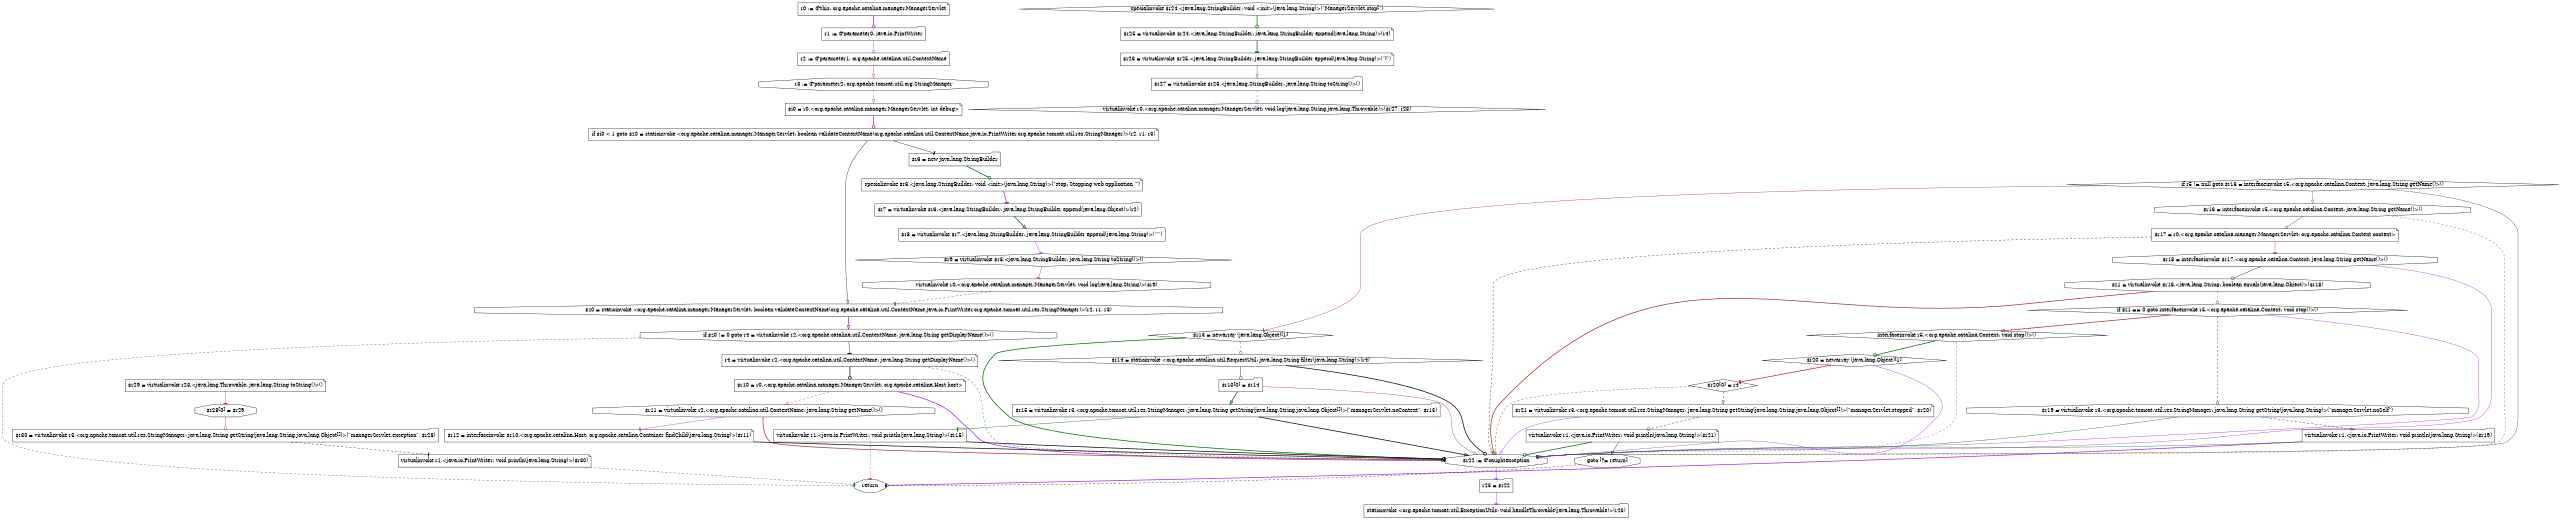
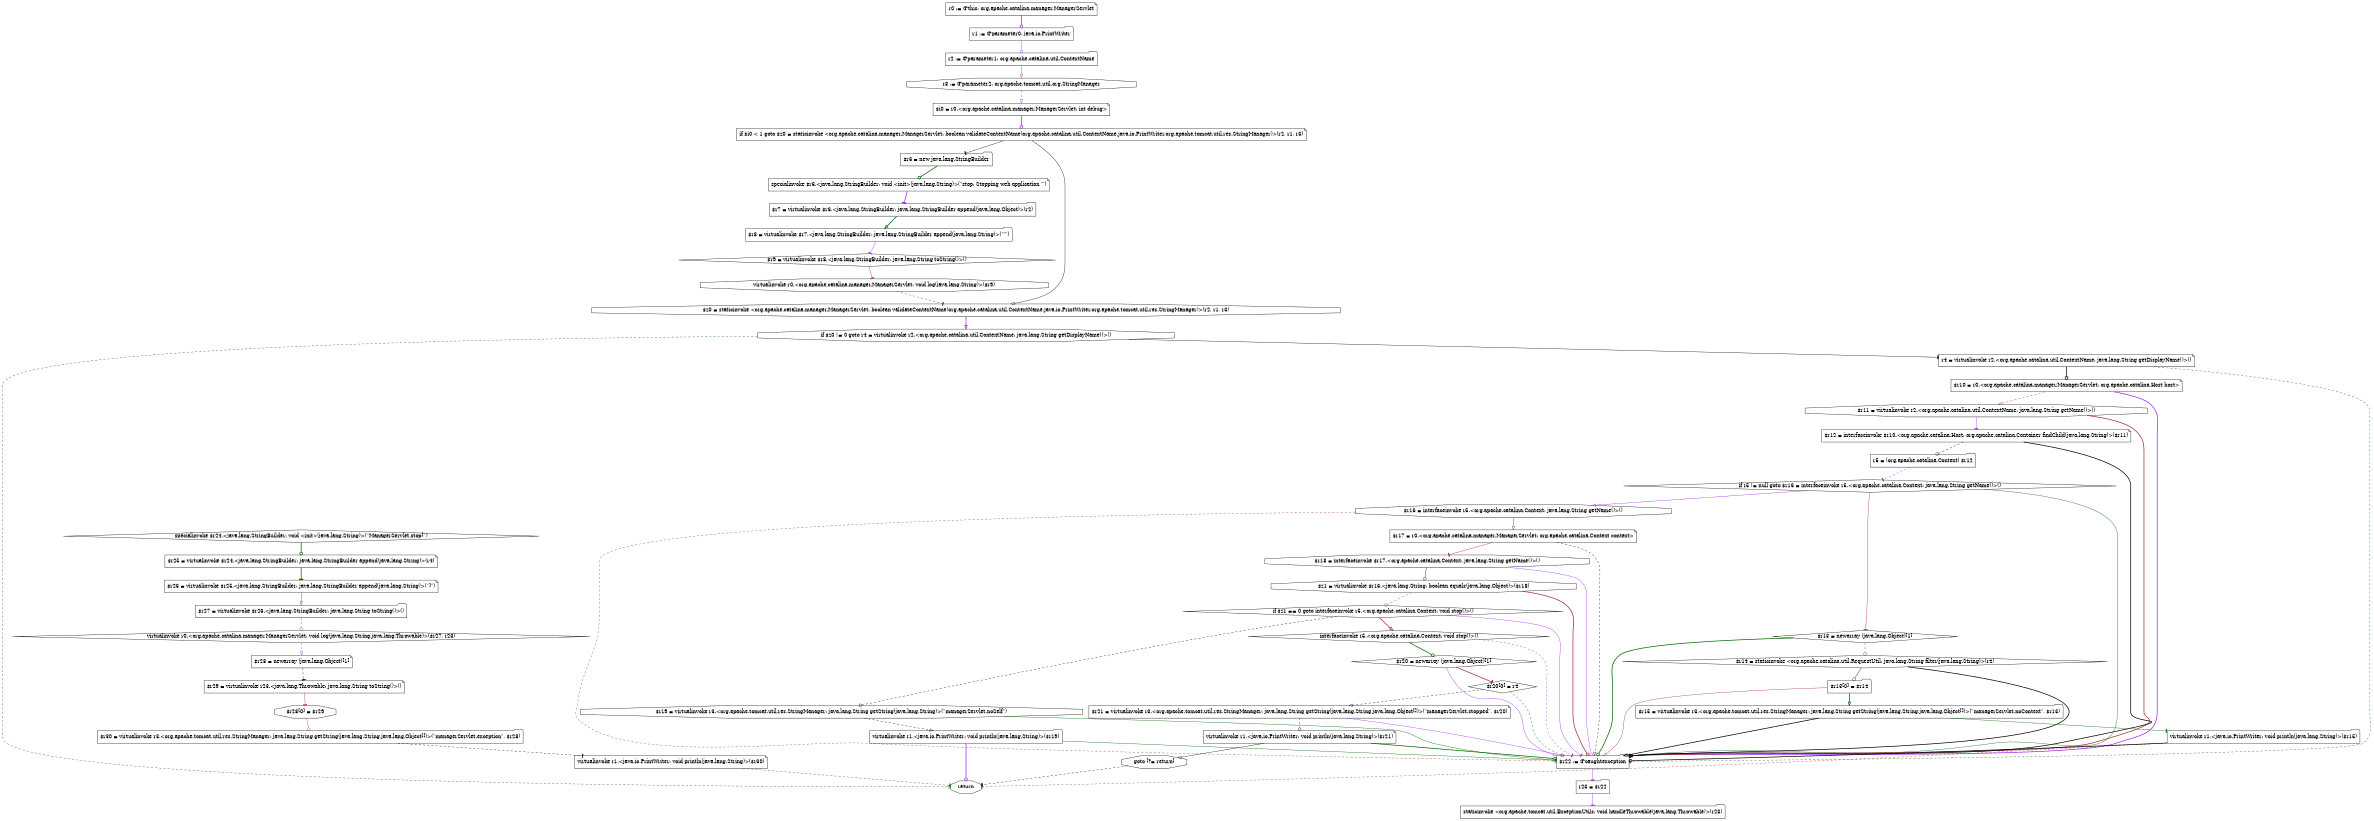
  digraph {
    node [shape=folder]
    edge [arrowhead=odot color=purple style=solid]
    "r1 := @parameter0: java.io.PrintWriter"
    "r0 := @this: org.apache.catalina.manager.ManagerServlet" [shape=note]
    "r2 := @parameter1: org.apache.catalina.util.ContextName"
    n4 [label="r3 := @parameter2: org.apache.tomcat.util.org.StringManager" shape=octagon]
    "$i0 = r0.<org.apache.catalina.manager.ManagerServlet: int debug>" [shape=note]
    "if $i0 < 1 goto $z0 = staticinvoke <org.apache.catalina.manager.ManagerServlet: boolean validateContextName(org.apache.catalina.util.ContextName,java.io.PrintWriter,org.apache.tomcat.util.res.StringManager)>(r2, r1, r3)" [shape=note]
    "$r6 = new java.lang.StringBuilder"
    "$z0 = staticinvoke <org.apache.catalina.manager.ManagerServlet: boolean validateContextName(org.apache.catalina.util.ContextName,java.io.PrintWriter,org.apache.tomcat.util.res.StringManager)>(r2, r1, r3)" [shape=octagon]
    "specialinvoke $r6.<java.lang.StringBuilder: void <init>(java.lang.String)>(\"stop: Stopping web application \'\")" [shape=note]
    "if $z0 != 0 goto r4 = virtualinvoke r2.<org.apache.catalina.util.ContextName: java.lang.String getDisplayName()>()" [shape=octagon]
    "$r7 = virtualinvoke $r6.<java.lang.StringBuilder: java.lang.StringBuilder append(java.lang.Object)>(r2)"
    return [shape=octagon]
    "r4 = virtualinvoke r2.<org.apache.catalina.util.ContextName: java.lang.String getDisplayName()>()" [shape=note]
    "$r8 = virtualinvoke $r7.<java.lang.StringBuilder: java.lang.StringBuilder append(java.lang.String)>(\"\'\")"
    "$r9 = virtualinvoke $r8.<java.lang.StringBuilder: java.lang.String toString()>()" [shape=diamond]
    "virtualinvoke r0.<org.apache.catalina.manager.ManagerServlet: void log(java.lang.String)>($r9)" [shape=octagon]
    "$r10 = r0.<org.apache.catalina.manager.ManagerServlet: org.apache.catalina.Host host>" [shape=note]
-   "$r22 := @caughtexception" [shape=octagon]
+   "$r22 := @caughtexception"
    "$r11 = virtualinvoke r2.<org.apache.catalina.util.ContextName: java.lang.String getName()>()" [shape=octagon]
    "r23 = $r22"
    "$r12 = interfaceinvoke $r10.<org.apache.catalina.Host: org.apache.catalina.Container findChild(java.lang.String)>($r11)" [shape=note]
    "staticinvoke <org.apache.tomcat.util.ExceptionUtils: void handleThrowable(java.lang.Throwable)>(r23)"
+   "r5 = (org.apache.catalina.Context) $r12"
    "if r5 != null goto $r16 = interfaceinvoke r5.<org.apache.catalina.Context: java.lang.String getName()>()" [shape=diamond]
    "$r13 = newarray (java.lang.Object)[1]" [shape=diamond]
    "$r16 = interfaceinvoke r5.<org.apache.catalina.Context: java.lang.String getName()>()" [shape=octagon]
    "$r14 = staticinvoke <org.apache.catalina.util.RequestUtil: java.lang.String filter(java.lang.String)>(r4)" [shape=diamond]
    "$r17 = r0.<org.apache.catalina.manager.ManagerServlet: org.apache.catalina.Context context>" [shape=note]
    "$r13[0] = $r14"
    "$r18 = interfaceinvoke $r17.<org.apache.catalina.Context: java.lang.String getName()>()" [shape=octagon]
    "$r15 = virtualinvoke r3.<org.apache.tomcat.util.res.StringManager: java.lang.String getString(java.lang.String,java.lang.Object[])>(\"managerServlet.noContext\", $r13)"
    "virtualinvoke r1.<java.io.PrintWriter: void println(java.lang.String)>($r15)"
    "$z1 = virtualinvoke $r16.<java.lang.String: boolean equals(java.lang.Object)>($r18)" [shape=octagon]
    "if $z1 == 0 goto interfaceinvoke r5.<org.apache.catalina.Context: void stop()>()" [shape=diamond]
    "$r19 = virtualinvoke r3.<org.apache.tomcat.util.res.StringManager: java.lang.String getString(java.lang.String)>(\"managerServlet.noSelf\")" [shape=octagon]
    "interfaceinvoke r5.<org.apache.catalina.Context: void stop()>()" [shape=diamond]
    "virtualinvoke r1.<java.io.PrintWriter: void println(java.lang.String)>($r19)"
    "$r20 = newarray (java.lang.Object)[1]" [shape=diamond]
    "$r20[0] = r4" [shape=diamond]
    "$r21 = virtualinvoke r3.<org.apache.tomcat.util.res.StringManager: java.lang.String getString(java.lang.String,java.lang.Object[])>(\"managerServlet.stopped\", $r20)" [shape=note]
    "virtualinvoke r1.<java.io.PrintWriter: void println(java.lang.String)>($r21)" [shape=note]
    "goto [?= return]" [shape=octagon]
    "specialinvoke $r24.<java.lang.StringBuilder: void <init>(java.lang.String)>(\"ManagerServlet.stop[\")" [shape=diamond]
    "$r25 = virtualinvoke $r24.<java.lang.StringBuilder: java.lang.StringBuilder append(java.lang.String)>(r4)" [shape=note]
    "$r26 = virtualinvoke $r25.<java.lang.StringBuilder: java.lang.StringBuilder append(java.lang.String)>(\"]\")" [shape=note]
    "$r27 = virtualinvoke $r26.<java.lang.StringBuilder: java.lang.String toString()>()"
    "virtualinvoke r0.<org.apache.catalina.manager.ManagerServlet: void log(java.lang.String,java.lang.Throwable)>($r27, r23)" [shape=diamond]
+   "$r28 = newarray (java.lang.Object)[1]" [shape=note]
    "$r29 = virtualinvoke r23.<java.lang.Throwable: java.lang.String toString()>()" [shape=note]
    "$r28[0] = $r29" [shape=octagon]
    "$r30 = virtualinvoke r3.<org.apache.tomcat.util.res.StringManager: java.lang.String getString(java.lang.String,java.lang.Object[])>(\"managerServlet.exception\", $r28)"
    "virtualinvoke r1.<java.io.PrintWriter: void println(java.lang.String)>($r30)" [shape=note]
    "r1 := @parameter0: java.io.PrintWriter" -> "r2 := @parameter1: org.apache.catalina.util.ContextName"
    "r0 := @this: org.apache.catalina.manager.ManagerServlet" -> "r1 := @parameter0: java.io.PrintWriter" [style=bold]
    "r2 := @parameter1: org.apache.catalina.util.ContextName" -> n4 [arrowhead=onormal color=brown]
    n4 -> "$i0 = r0.<org.apache.catalina.manager.ManagerServlet: int debug>" [arrowhead=onormal style=dashed]
    "$i0 = r0.<org.apache.catalina.manager.ManagerServlet: int debug>" -> "if $i0 < 1 goto $z0 = staticinvoke <org.apache.catalina.manager.ManagerServlet: boolean validateContextName(org.apache.catalina.util.ContextName,java.io.PrintWriter,org.apache.tomcat.util.res.StringManager)>(r2, r1, r3)" [style=bold]
    "if $i0 < 1 goto $z0 = staticinvoke <org.apache.catalina.manager.ManagerServlet: boolean validateContextName(org.apache.catalina.util.ContextName,java.io.PrintWriter,org.apache.tomcat.util.res.StringManager)>(r2, r1, r3)" -> "$r6 = new java.lang.StringBuilder" [arrowhead=tee color=black]
    "if $i0 < 1 goto $z0 = staticinvoke <org.apache.catalina.manager.ManagerServlet: boolean validateContextName(org.apache.catalina.util.ContextName,java.io.PrintWriter,org.apache.tomcat.util.res.StringManager)>(r2, r1, r3)" -> "$z0 = staticinvoke <org.apache.catalina.manager.ManagerServlet: boolean validateContextName(org.apache.catalina.util.ContextName,java.io.PrintWriter,org.apache.tomcat.util.res.StringManager)>(r2, r1, r3)" [arrowhead=onormal color=black]
    "$r6 = new java.lang.StringBuilder" -> "specialinvoke $r6.<java.lang.StringBuilder: void <init>(java.lang.String)>(\"stop: Stopping web application \'\")" [color=darkgreen style=bold]
    "$z0 = staticinvoke <org.apache.catalina.manager.ManagerServlet: boolean validateContextName(org.apache.catalina.util.ContextName,java.io.PrintWriter,org.apache.tomcat.util.res.StringManager)>(r2, r1, r3)" -> "if $z0 != 0 goto r4 = virtualinvoke r2.<org.apache.catalina.util.ContextName: java.lang.String getDisplayName()>()" [arrowhead=onormal style=bold]
    "specialinvoke $r6.<java.lang.StringBuilder: void <init>(java.lang.String)>(\"stop: Stopping web application \'\")" -> "$r7 = virtualinvoke $r6.<java.lang.StringBuilder: java.lang.StringBuilder append(java.lang.Object)>(r2)" [arrowhead=tee style=bold]
    "if $z0 != 0 goto r4 = virtualinvoke r2.<org.apache.catalina.util.ContextName: java.lang.String getDisplayName()>()" -> return [color=darkgreen style=dashed]
    "if $z0 != 0 goto r4 = virtualinvoke r2.<org.apache.catalina.util.ContextName: java.lang.String getDisplayName()>()" -> "r4 = virtualinvoke r2.<org.apache.catalina.util.ContextName: java.lang.String getDisplayName()>()" [arrowhead=tee color=black]
    "$r7 = virtualinvoke $r6.<java.lang.StringBuilder: java.lang.StringBuilder append(java.lang.Object)>(r2)" -> "$r8 = virtualinvoke $r7.<java.lang.StringBuilder: java.lang.StringBuilder append(java.lang.String)>(\"\'\")" [arrowhead=onormal color=darkgreen style=bold]
    "r4 = virtualinvoke r2.<org.apache.catalina.util.ContextName: java.lang.String getDisplayName()>()" -> "$r10 = r0.<org.apache.catalina.manager.ManagerServlet: org.apache.catalina.Host host>" [color=black style=bold]
    "r4 = virtualinvoke r2.<org.apache.catalina.util.ContextName: java.lang.String getDisplayName()>()" -> "$r22 := @caughtexception" [arrowhead=tee color=darkgreen style=dashed]
    "$r8 = virtualinvoke $r7.<java.lang.StringBuilder: java.lang.StringBuilder append(java.lang.String)>(\"\'\")" -> "$r9 = virtualinvoke $r8.<java.lang.StringBuilder: java.lang.String toString()>()" [arrowhead=tee]
    "$r9 = virtualinvoke $r8.<java.lang.StringBuilder: java.lang.String toString()>()" -> "virtualinvoke r0.<org.apache.catalina.manager.ManagerServlet: void log(java.lang.String)>($r9)" [arrowhead=tee color=brown]
    "virtualinvoke r0.<org.apache.catalina.manager.ManagerServlet: void log(java.lang.String)>($r9)" -> "$z0 = staticinvoke <org.apache.catalina.manager.ManagerServlet: boolean validateContextName(org.apache.catalina.util.ContextName,java.io.PrintWriter,org.apache.tomcat.util.res.StringManager)>(r2, r1, r3)" [arrowhead=tee color=darkgreen style=dashed]
    "$r10 = r0.<org.apache.catalina.manager.ManagerServlet: org.apache.catalina.Host host>" -> "$r22 := @caughtexception" [arrowhead=onormal style=bold]
    "$r10 = r0.<org.apache.catalina.manager.ManagerServlet: org.apache.catalina.Host host>" -> "$r11 = virtualinvoke r2.<org.apache.catalina.util.ContextName: java.lang.String getName()>()" [arrowhead=onormal color=brown style=dashed]
    "$r22 := @caughtexception" -> "r23 = $r22" [arrowhead=tee]
    "$r11 = virtualinvoke r2.<org.apache.catalina.util.ContextName: java.lang.String getName()>()" -> "$r22 := @caughtexception" [arrowhead=onormal color=brown style=bold]
    "$r11 = virtualinvoke r2.<org.apache.catalina.util.ContextName: java.lang.String getName()>()" -> "$r12 = interfaceinvoke $r10.<org.apache.catalina.Host: org.apache.catalina.Container findChild(java.lang.String)>($r11)" [arrowhead=tee]
    "r23 = $r22" -> "staticinvoke <org.apache.tomcat.util.ExceptionUtils: void handleThrowable(java.lang.Throwable)>(r23)" [arrowhead=tee]
    "$r12 = interfaceinvoke $r10.<org.apache.catalina.Host: org.apache.catalina.Container findChild(java.lang.String)>($r11)" -> "$r22 := @caughtexception" [arrowhead=tee color=black style=bold]
+   "$r12 = interfaceinvoke $r10.<org.apache.catalina.Host: org.apache.catalina.Container findChild(java.lang.String)>($r11)" -> "r5 = (org.apache.catalina.Context) $r12" [color=black style=dashed]
+   "r5 = (org.apache.catalina.Context) $r12" -> "if r5 != null goto $r16 = interfaceinvoke r5.<org.apache.catalina.Context: java.lang.String getName()>()" [arrowhead=tee style=dashed]
    "if r5 != null goto $r16 = interfaceinvoke r5.<org.apache.catalina.Context: java.lang.String getName()>()" -> "$r22 := @caughtexception" [color=darkgreen]
    "if r5 != null goto $r16 = interfaceinvoke r5.<org.apache.catalina.Context: java.lang.String getName()>()" -> "$r13 = newarray (java.lang.Object)[1]" [arrowhead=tee color=brown]
    "if r5 != null goto $r16 = interfaceinvoke r5.<org.apache.catalina.Context: java.lang.String getName()>()" -> "$r16 = interfaceinvoke r5.<org.apache.catalina.Context: java.lang.String getName()>()" [arrowhead=onormal]
    "$r13 = newarray (java.lang.Object)[1]" -> "$r22 := @caughtexception" [color=darkgreen style=bold]
    "$r13 = newarray (java.lang.Object)[1]" -> "$r14 = staticinvoke <org.apache.catalina.util.RequestUtil: java.lang.String filter(java.lang.String)>(r4)" [color=darkgreen style=dashed]
    "$r16 = interfaceinvoke r5.<org.apache.catalina.Context: java.lang.String getName()>()" -> "$r22 := @caughtexception" [color=brown style=dashed]
    "$r16 = interfaceinvoke r5.<org.apache.catalina.Context: java.lang.String getName()>()" -> "$r17 = r0.<org.apache.catalina.manager.ManagerServlet: org.apache.catalina.Context context>" [arrowhead=onormal color=darkgreen]
    "$r14 = staticinvoke <org.apache.catalina.util.RequestUtil: java.lang.String filter(java.lang.String)>(r4)" -> "$r22 := @caughtexception" [color=black style=bold]
    "$r14 = staticinvoke <org.apache.catalina.util.RequestUtil: java.lang.String filter(java.lang.String)>(r4)" -> "$r13[0] = $r14" [color=black]
    "$r17 = r0.<org.apache.catalina.manager.ManagerServlet: org.apache.catalina.Context context>" -> "$r22 := @caughtexception" [arrowhead=onormal color=black style=dashed]
    "$r17 = r0.<org.apache.catalina.manager.ManagerServlet: org.apache.catalina.Context context>" -> "$r18 = interfaceinvoke $r17.<org.apache.catalina.Context: java.lang.String getName()>()" [arrowhead=tee color=brown]
    "$r13[0] = $r14" -> "$r22 := @caughtexception" [arrowhead=onormal color=brown]
    "$r13[0] = $r14" -> "$r15 = virtualinvoke r3.<org.apache.tomcat.util.res.StringManager: java.lang.String getString(java.lang.String,java.lang.Object[])>(\"managerServlet.noContext\", $r13)" [arrowhead=onormal color=darkgreen style=bold]
    "$r18 = interfaceinvoke $r17.<org.apache.catalina.Context: java.lang.String getName()>()" -> "$r22 := @caughtexception"
    "$r18 = interfaceinvoke $r17.<org.apache.catalina.Context: java.lang.String getName()>()" -> "$z1 = virtualinvoke $r16.<java.lang.String: boolean equals(java.lang.Object)>($r18)" [color=black]
    "$r15 = virtualinvoke r3.<org.apache.tomcat.util.res.StringManager: java.lang.String getString(java.lang.String,java.lang.Object[])>(\"managerServlet.noContext\", $r13)" -> "$r22 := @caughtexception" [arrowhead=onormal color=black style=bold]
    "$r15 = virtualinvoke r3.<org.apache.tomcat.util.res.StringManager: java.lang.String getString(java.lang.String,java.lang.Object[])>(\"managerServlet.noContext\", $r13)" -> "virtualinvoke r1.<java.io.PrintWriter: void println(java.lang.String)>($r15)" [arrowhead=tee color=darkgreen]
    "virtualinvoke r1.<java.io.PrintWriter: void println(java.lang.String)>($r15)" -> return [arrowhead=tee color=brown style=dashed]
    "virtualinvoke r1.<java.io.PrintWriter: void println(java.lang.String)>($r15)" -> "$r22 := @caughtexception" [color=black style=bold]
    "$z1 = virtualinvoke $r16.<java.lang.String: boolean equals(java.lang.Object)>($r18)" -> "$r22 := @caughtexception" [color=brown style=bold]
    "$z1 = virtualinvoke $r16.<java.lang.String: boolean equals(java.lang.Object)>($r18)" -> "if $z1 == 0 goto interfaceinvoke r5.<org.apache.catalina.Context: void stop()>()" [color=brown style=dashed]
    "if $z1 == 0 goto interfaceinvoke r5.<org.apache.catalina.Context: void stop()>()" -> "$r22 := @caughtexception" [arrowhead=tee]
    "if $z1 == 0 goto interfaceinvoke r5.<org.apache.catalina.Context: void stop()>()" -> "$r19 = virtualinvoke r3.<org.apache.tomcat.util.res.StringManager: java.lang.String getString(java.lang.String)>(\"managerServlet.noSelf\")" [color=black style=dashed]
    "if $z1 == 0 goto interfaceinvoke r5.<org.apache.catalina.Context: void stop()>()" -> "interfaceinvoke r5.<org.apache.catalina.Context: void stop()>()" [arrowhead=onormal color=brown style=bold]
    "$r19 = virtualinvoke r3.<org.apache.tomcat.util.res.StringManager: java.lang.String getString(java.lang.String)>(\"managerServlet.noSelf\")" -> "$r22 := @caughtexception" [arrowhead=onormal color=darkgreen]
    "$r19 = virtualinvoke r3.<org.apache.tomcat.util.res.StringManager: java.lang.String getString(java.lang.String)>(\"managerServlet.noSelf\")" -> "virtualinvoke r1.<java.io.PrintWriter: void println(java.lang.String)>($r19)" [arrowhead=onormal color=black style=dashed]
    "interfaceinvoke r5.<org.apache.catalina.Context: void stop()>()" -> "$r22 := @caughtexception" [arrowhead=tee style=dashed]
    "interfaceinvoke r5.<org.apache.catalina.Context: void stop()>()" -> "$r20 = newarray (java.lang.Object)[1]" [color=darkgreen style=bold]
    "virtualinvoke r1.<java.io.PrintWriter: void println(java.lang.String)>($r19)" -> return [style=bold]
    "virtualinvoke r1.<java.io.PrintWriter: void println(java.lang.String)>($r19)" -> "$r22 := @caughtexception" [arrowhead=tee color=darkgreen]
    "$r20 = newarray (java.lang.Object)[1]" -> "$r22 := @caughtexception" [arrowhead=onormal]
    "$r20 = newarray (java.lang.Object)[1]" -> "$r20[0] = r4" [arrowhead=tee color=brown style=bold]
    "$r20[0] = r4" -> "$r22 := @caughtexception" [color=darkgreen style=dashed]
    "$r20[0] = r4" -> "$r21 = virtualinvoke r3.<org.apache.tomcat.util.res.StringManager: java.lang.String getString(java.lang.String,java.lang.Object[])>(\"managerServlet.stopped\", $r20)" [arrowhead=onormal color=black style=dashed]
    "$r21 = virtualinvoke r3.<org.apache.tomcat.util.res.StringManager: java.lang.String getString(java.lang.String,java.lang.Object[])>(\"managerServlet.stopped\", $r20)" -> "$r22 := @caughtexception" [arrowhead=onormal]
    "$r21 = virtualinvoke r3.<org.apache.tomcat.util.res.StringManager: java.lang.String getString(java.lang.String,java.lang.Object[])>(\"managerServlet.stopped\", $r20)" -> "virtualinvoke r1.<java.io.PrintWriter: void println(java.lang.String)>($r21)" [color=black style=dashed]
    "virtualinvoke r1.<java.io.PrintWriter: void println(java.lang.String)>($r21)" -> "$r22 := @caughtexception" [color=darkgreen style=bold]
    "virtualinvoke r1.<java.io.PrintWriter: void println(java.lang.String)>($r21)" -> "goto [?= return]" [arrowhead=onormal color=black]
    "goto [?= return]" -> return [arrowhead=tee color=black style=dashed]
    "specialinvoke $r24.<java.lang.StringBuilder: void <init>(java.lang.String)>(\"ManagerServlet.stop[\")" -> "$r25 = virtualinvoke $r24.<java.lang.StringBuilder: java.lang.StringBuilder append(java.lang.String)>(r4)" [color=darkgreen style=bold]
    "$r25 = virtualinvoke $r24.<java.lang.StringBuilder: java.lang.StringBuilder append(java.lang.String)>(r4)" -> "$r26 = virtualinvoke $r25.<java.lang.StringBuilder: java.lang.StringBuilder append(java.lang.String)>(\"]\")" [arrowhead=tee color=darkgreen style=bold]
    "$r26 = virtualinvoke $r25.<java.lang.StringBuilder: java.lang.StringBuilder append(java.lang.String)>(\"]\")" -> "$r27 = virtualinvoke $r26.<java.lang.StringBuilder: java.lang.String toString()>()" [arrowhead=onormal color=darkgreen]
    "$r27 = virtualinvoke $r26.<java.lang.StringBuilder: java.lang.String toString()>()" -> "virtualinvoke r0.<org.apache.catalina.manager.ManagerServlet: void log(java.lang.String,java.lang.Throwable)>($r27, r23)" [style=dashed]
+   "virtualinvoke r0.<org.apache.catalina.manager.ManagerServlet: void log(java.lang.String,java.lang.Throwable)>($r27, r23)" -> "$r28 = newarray (java.lang.Object)[1]" [arrowhead=onormal style=dashed]
+   "$r28 = newarray (java.lang.Object)[1]" -> "$r29 = virtualinvoke r23.<java.lang.Throwable: java.lang.String toString()>()" [arrowhead=tee color=black style=dashed]
    "$r29 = virtualinvoke r23.<java.lang.Throwable: java.lang.String toString()>()" -> "$r28[0] = $r29" [arrowhead=tee color=brown]
    "$r28[0] = $r29" -> "$r30 = virtualinvoke r3.<org.apache.tomcat.util.res.StringManager: java.lang.String getString(java.lang.String,java.lang.Object[])>(\"managerServlet.exception\", $r28)" [color=brown]
    "$r30 = virtualinvoke r3.<org.apache.tomcat.util.res.StringManager: java.lang.String getString(java.lang.String,java.lang.Object[])>(\"managerServlet.exception\", $r28)" -> "virtualinvoke r1.<java.io.PrintWriter: void println(java.lang.String)>($r30)" [arrowhead=tee color=black style=dashed]
    "virtualinvoke r1.<java.io.PrintWriter: void println(java.lang.String)>($r30)" -> return [arrowhead=tee color=darkgreen style=dashed]
  }
